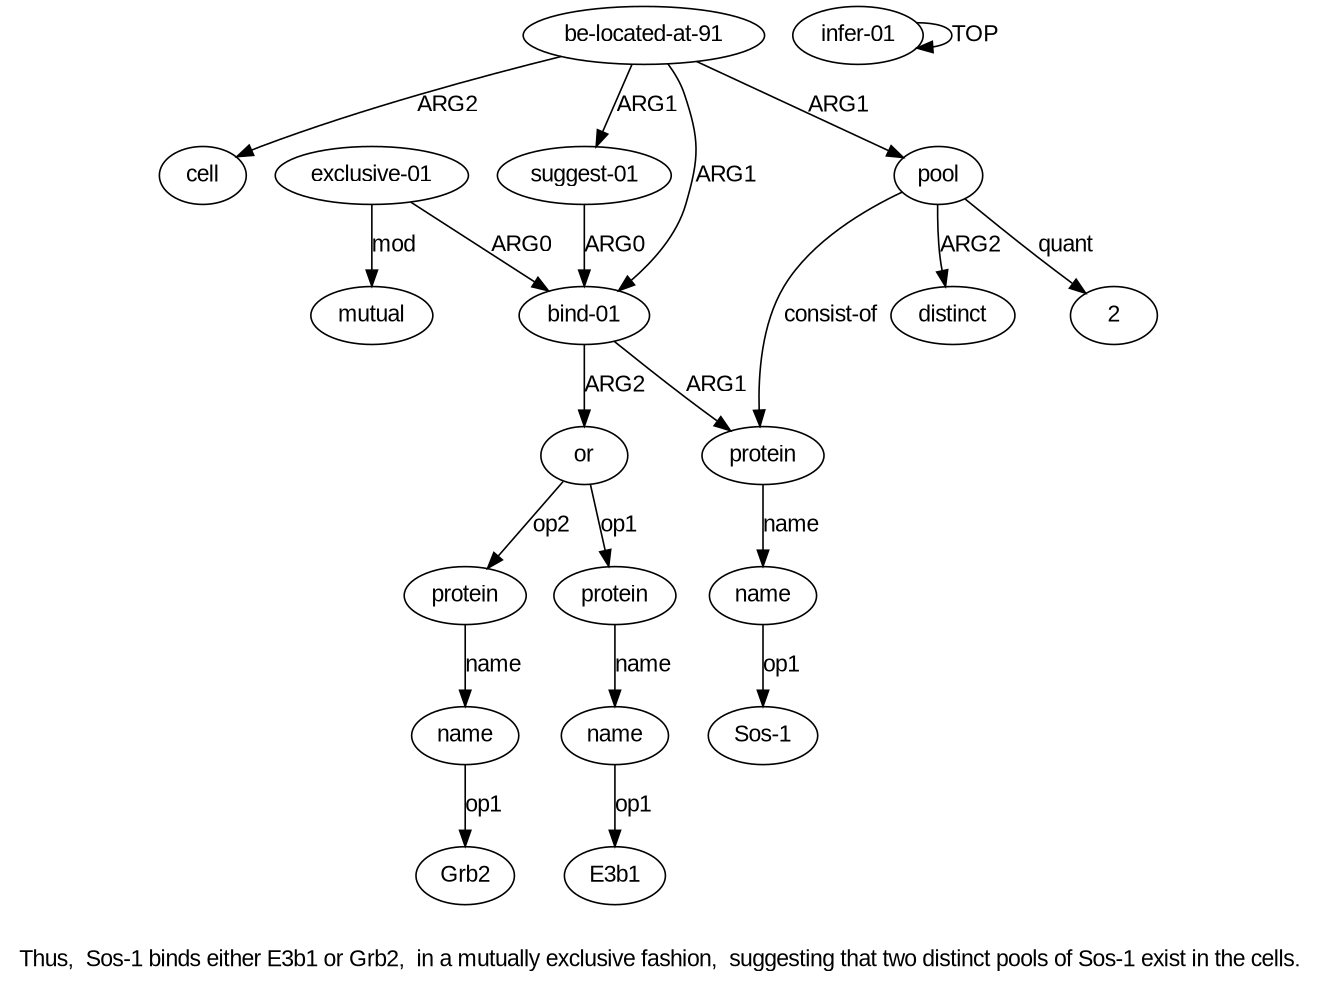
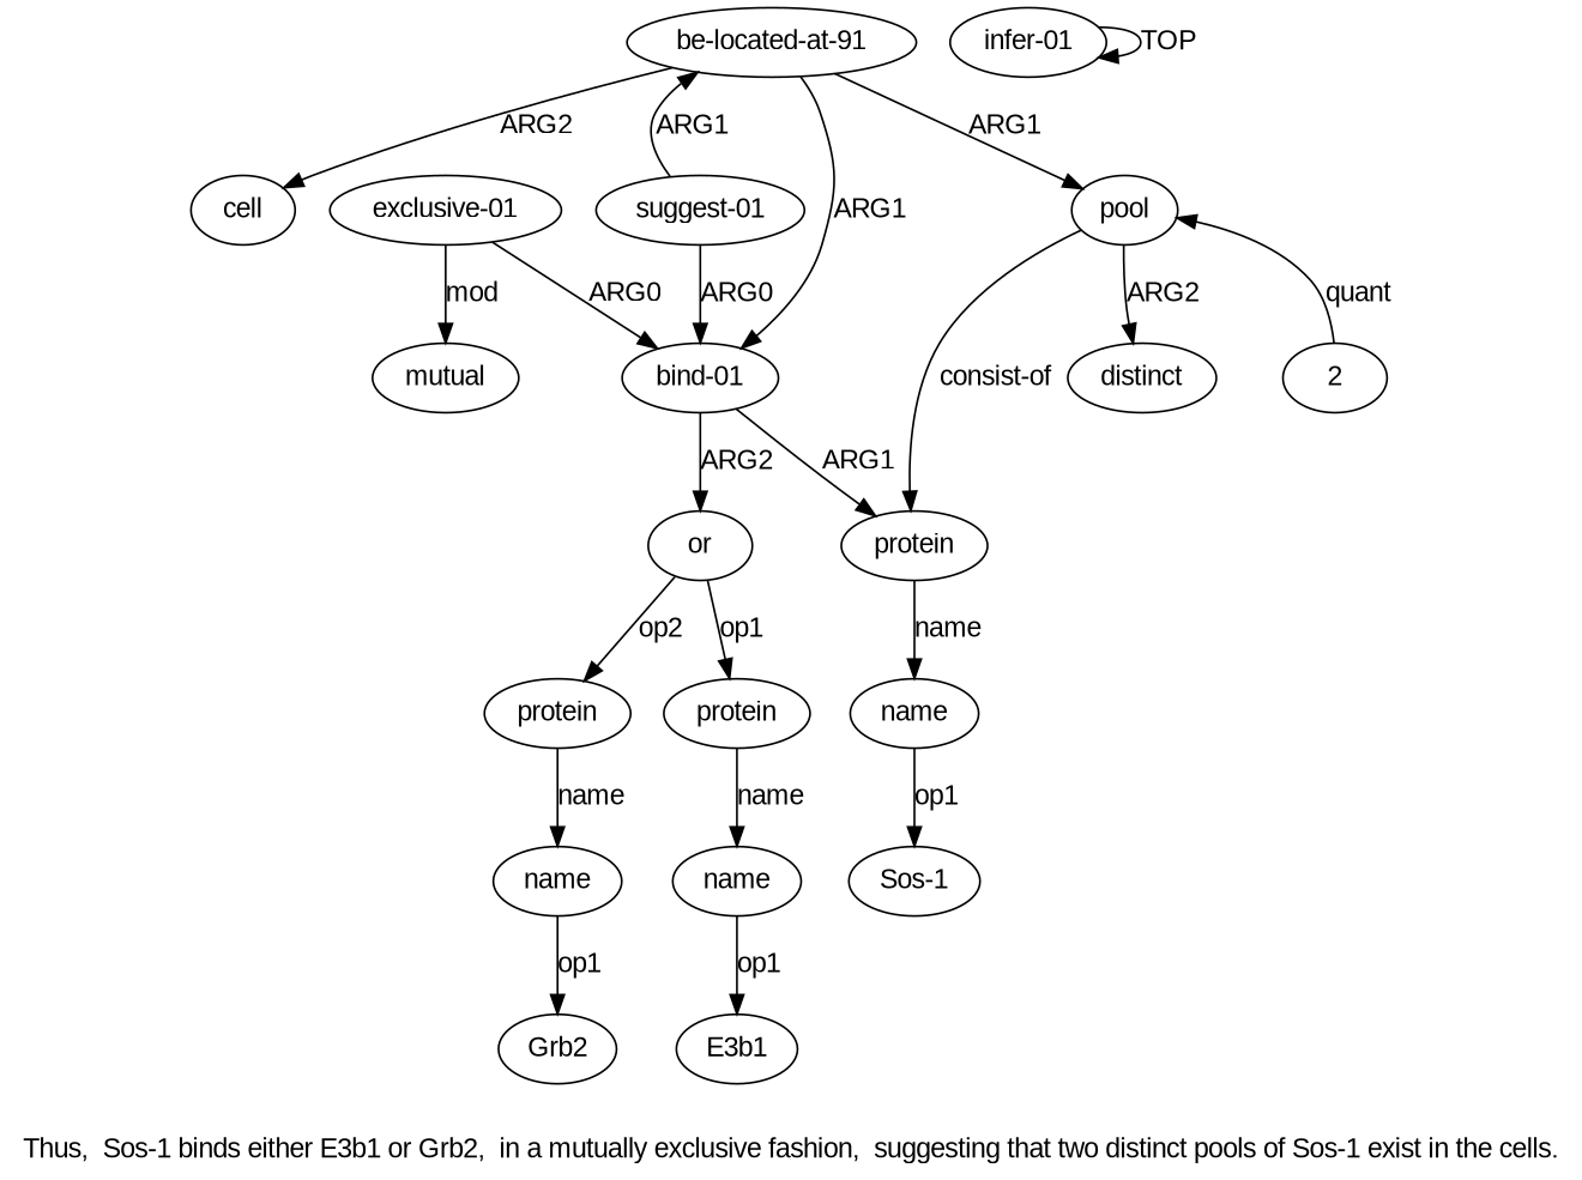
  digraph {
    fontname="Liberation Sans"
    label="Thus,  Sos-1 binds either E3b1 or Grb2,  in a mutually exclusive fashion,  suggesting that two distinct pools of Sos-1 exist in the cells."
    node [color=black fontname="Liberation Sans" gold_ind=-1 gold_label=protein test_ind=-1 test_label=protein]
    edge [color=black fontname="Liberation Sans" gold_label=ARG1 test_label=ARG1]
    n1 [gold_ind=15 gold_label=cell label=cell test_ind=15 test_label=cell]
    n2 [gold_ind=14 gold_label=distinct label=distinct test_ind=14 test_label=distinct]
    n3 [gold_ind=11 gold_label="suggest-01" label="suggest-01" test_ind=11 test_label="suggest-01"]
    n4 [gold_ind=12 gold_label="be-located-at-91" label="be-located-at-91" test_ind=12 test_label="be-located-at-91"]
    n5 [gold_ind=1 gold_label="bind-01" label="bind-01" test_ind=1 test_label="bind-01"]
    n6 [gold_ind=13 gold_label=pool label=pool test_ind=13 test_label=pool]
    n7 [gold_ind=2 label=protein test_ind=2]
    n8 [gold_ind=4 gold_label=or label=or test_ind=4 test_label=or]
    n9 [gold_label=2 label=2 test_label=2]
    n10 [gold_ind=3 gold_label=name label=name test_ind=3 test_label=name]
    n11 [gold_ind=5 label=protein test_ind=5]
    n12 [gold_ind=7 label=protein test_ind=7]
    n13 [gold_ind=10 gold_label=mutual label=mutual test_ind=10 test_label=mutual]
    n14 [gold_label="Sos-1" label="Sos-1" test_label="Sos-1"]
    n15 [gold_label=Grb2 label=Grb2 test_label=Grb2]
    n16 [gold_label=E3b1 label=E3b1 test_label=E3b1]
    n17 [gold_ind=6 gold_label=name label=name test_ind=6 test_label=name]
    n18 [gold_ind=8 gold_label=name label=name test_ind=8 test_label=name]
    n19 [gold_ind=0 gold_label="infer-01" label="infer-01" test_ind=0 test_label="infer-01"]
    n20 [gold_ind=9 gold_label="exclusive-02" label="exclusive-01" test_ind=9 test_label="exclusive-02"]
-   n4 -> n3 [label=ARG1]
+   n3 -> n4 [label=ARG1]
    n3 -> n5 [gold_label=ARG0 label=ARG0 test_label=ARG0]
    n4 -> n1 [gold_label=ARG2 label=ARG2 test_label=ARG2]
    n4 -> n5 [label=ARG1]
    n4 -> n6 [label=ARG1]
    n5 -> n7 [label=ARG1]
    n5 -> n8 [gold_label=ARG2 label=ARG2 test_label=ARG2]
    n6 -> n2 [gold_label=mod label=ARG2 test_label=mod]
    n6 -> n7 [gold_label="consist-of" label="consist-of" test_label="consist-of"]
-   n6 -> n9 [gold_label=quant label=quant test_label=quant]
+   n9 -> n6 [gold_label=quant label=quant test_label=quant]
    n7 -> n10 [gold_label=name label=name test_label=name]
    n8 -> n11 [gold_label=op1 label=op1 test_label=op1]
    n8 -> n12 [gold_label=op2 label=op2 test_label=op2]
    n10 -> n14 [gold_label=op1 label=op1 test_label=op1]
    n11 -> n17 [gold_label=name label=name test_label=name]
    n12 -> n18 [gold_label=name label=name test_label=name]
    n17 -> n16 [gold_label=op1 label=op1 test_label=op1]
    n18 -> n15 [gold_label=op1 label=op1 test_label=op1]
    n19 -> n19 [gold_label=TOP label=TOP test_label=TOP]
    n20 -> n5 [gold_label=ARG0 label=ARG0 test_label=ARG0]
    n20 -> n13 [gold_label=mod label=mod test_label=mod]
  }
